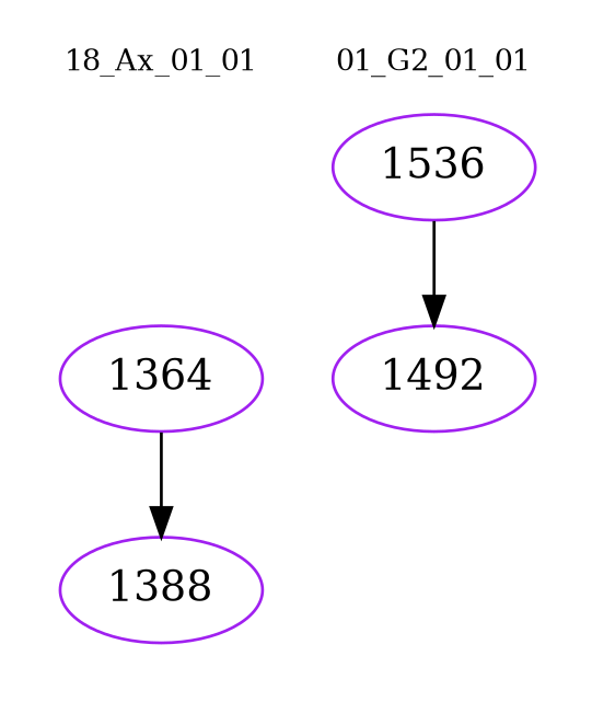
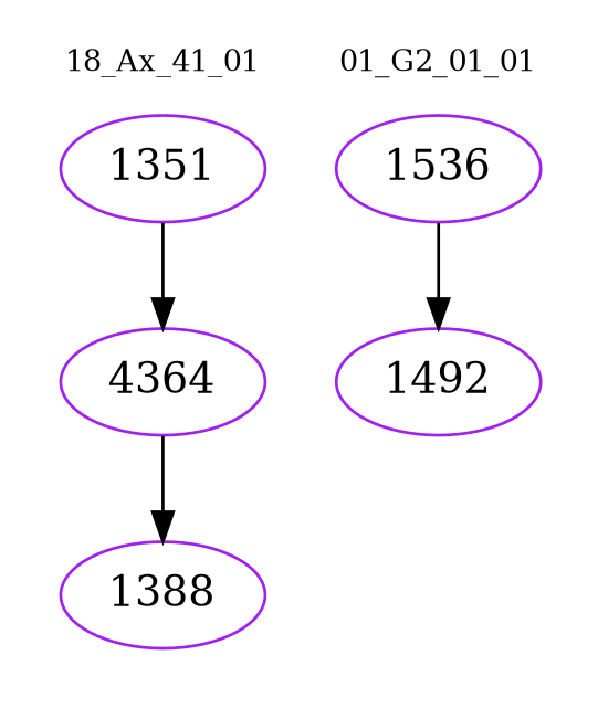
  digraph {
    node [color=purple]
    edge [color=black]
-   n2 [label=1364]
+   n1 [label=1351]
+   n2 [label=4364]
    n3 [label=1388]
    n4 [label=1536]
    n5 [label=1492]
    subgraph cluster_1 {
      color=white
      fontsize=10
-     label="18_Ax_01_01"
+     label="18_Ax_41_01"
+     n1
      n2
      n3
    }
    subgraph cluster_2 {
      color=white
      fontsize=10
      label="01_G2_01_01"
      n4
      n5
    }
+   n1 -> n2
    n2 -> n3
    n4 -> n5
  }
